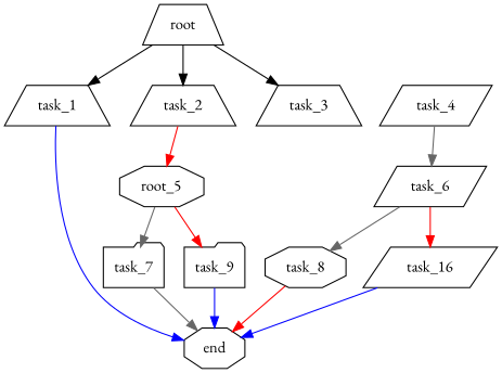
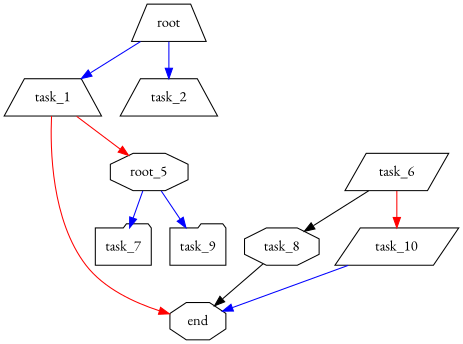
  digraph {
    fontname="EB Garamond"
    node [fontname="EB Garamond" shape=trapezium]
    edge [color=blue fontname="EB Garamond"]
    root
    task_1
    task_2
-   task_3
    end [shape=octagon]
    n6 [label=root_5 shape=octagon]
    task_7 [shape=folder]
    task_9 [shape=folder]
-   task_4 [shape=parallelogram]
    task_6 [shape=parallelogram]
    task_8 [shape=octagon]
-   task_10 [shape=parallelogram label=task_16]
-   root -> task_1 [color=black]
-   root -> task_2 [color=black]
-   root -> task_3 [color=black]
-   task_1 -> end
-   task_2 -> n6 [color=red]
-   n6 -> task_7 [color=gray40]
-   n6 -> task_9 [color=red]
-   task_7 -> end [color=gray40]
-   task_9 -> end
-   task_4 -> task_6 [color=gray40]
-   task_6 -> task_8 [color=gray40]
+   task_10 [shape=parallelogram]
+   root -> task_1
+   root -> task_2
+   task_1 -> end [color=red]
+   task_1 -> n6 [color=red]
+   n6 -> task_7
+   n6 -> task_9
+   task_6 -> task_8 [color=black]
    task_6 -> task_10 [color=red]
-   task_8 -> end [color=red]
+   task_8 -> end [color=black]
    task_10 -> end
  }
